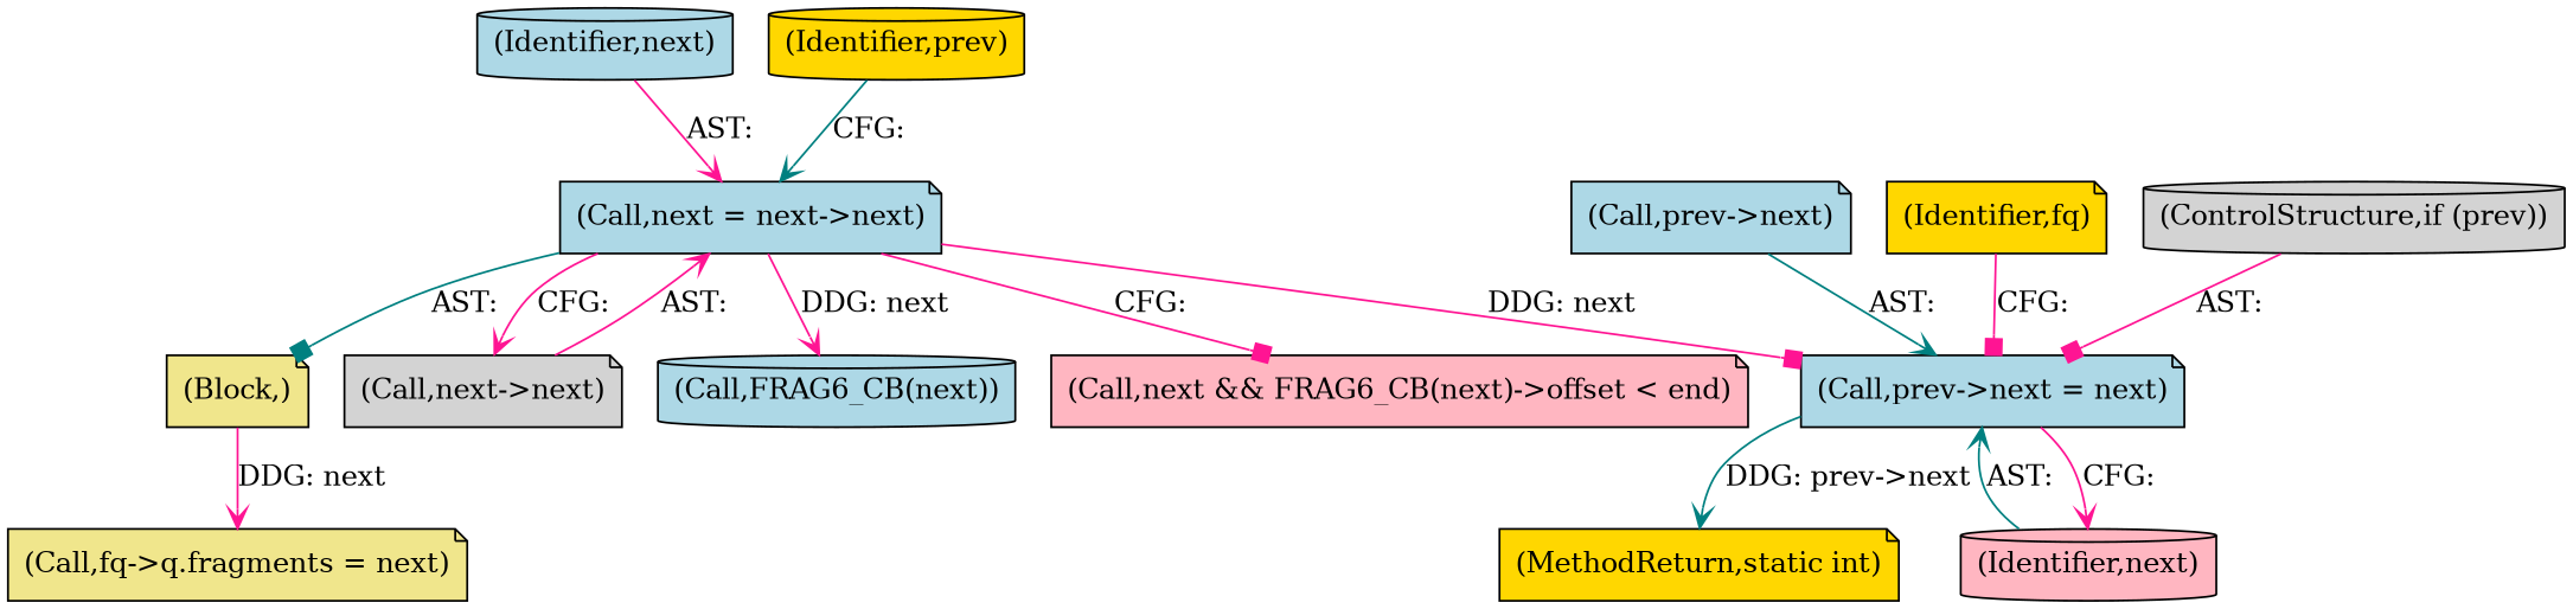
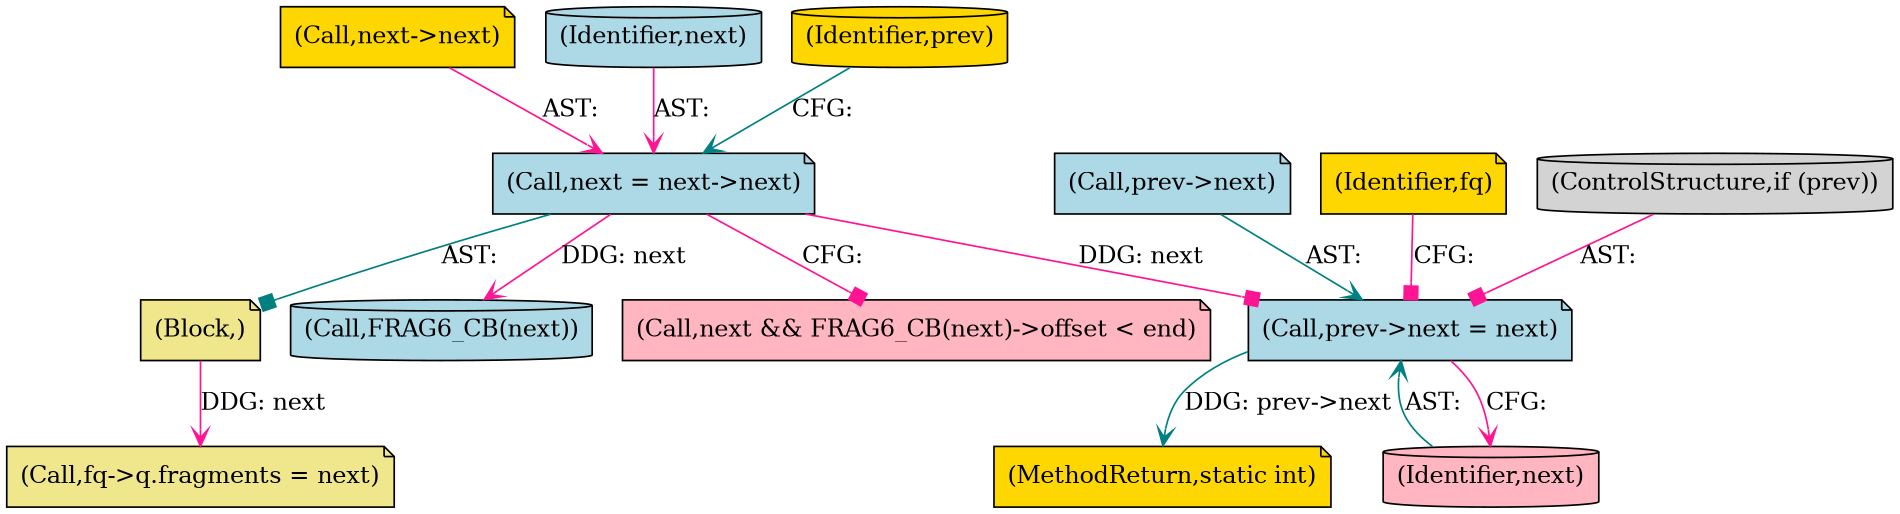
  digraph {
    node [fillcolor=lightblue shape=note style=filled]
    edge [arrowhead=vee color=deeppink]
    n1 [label="(Call,prev->next = next)"]
    n2 [fillcolor=lightpink label="(Identifier,next)" shape=cylinder]
    n3 [fillcolor=gold label="(MethodReturn,static int)"]
    n4 [fillcolor=lightgrey label="(ControlStructure,if (prev))" shape=cylinder]
    n5 [label="(Call,next = next->next)"]
    n6 [label="(Call,FRAG6_CB(next))" shape=cylinder]
    n7 [fillcolor=lightpink label="(Call,next && FRAG6_CB(next)->offset < end)"]
    n8 [fillcolor=khaki label="(Block,)"]
-   n9 [fillcolor=lightgrey label="(Call,next->next)"]
+   n9 [fillcolor=gold label="(Call,next->next)"]
    n10 [fillcolor=khaki label="(Call,fq->q.fragments = next)"]
    n11 [label="(Identifier,next)" shape=cylinder]
    n12 [fillcolor=gold label="(Identifier,prev)" shape=cylinder]
    n13 [label="(Call,prev->next)"]
    n14 [fillcolor=gold label="(Identifier,fq)"]
    n1 -> n2 [label="CFG: "]
    n1 -> n3 [color=teal label="DDG: prev->next"]
    n2 -> n1 [color=teal label="AST: "]
    n4 -> n1 [arrowhead=box label="AST: "]
    n5 -> n1 [arrowhead=box label="DDG: next"]
    n5 -> n6 [label="DDG: next"]
    n5 -> n7 [arrowhead=box label="CFG: "]
    n5 -> n8 [arrowhead=box color=teal label="AST: "]
-   n5 -> n9 [label="CFG: "]
    n8 -> n10 [label="DDG: next"]
    n9 -> n5 [label="AST: "]
    n11 -> n5 [label="AST: "]
    n12 -> n5 [color=teal label="CFG: "]
    n13 -> n1 [color=teal label="AST: "]
    n14 -> n1 [arrowhead=box label="CFG: "]
  }
